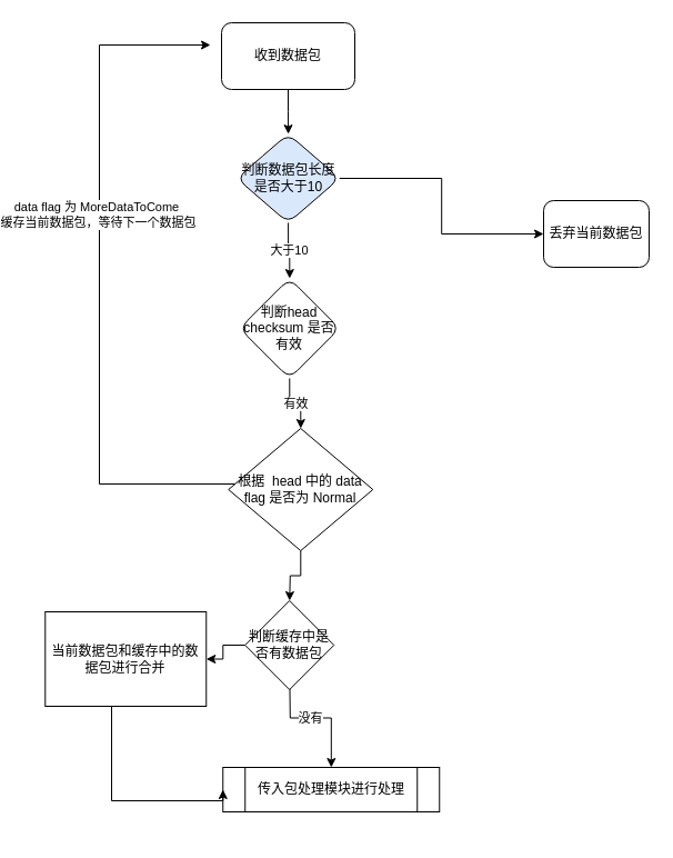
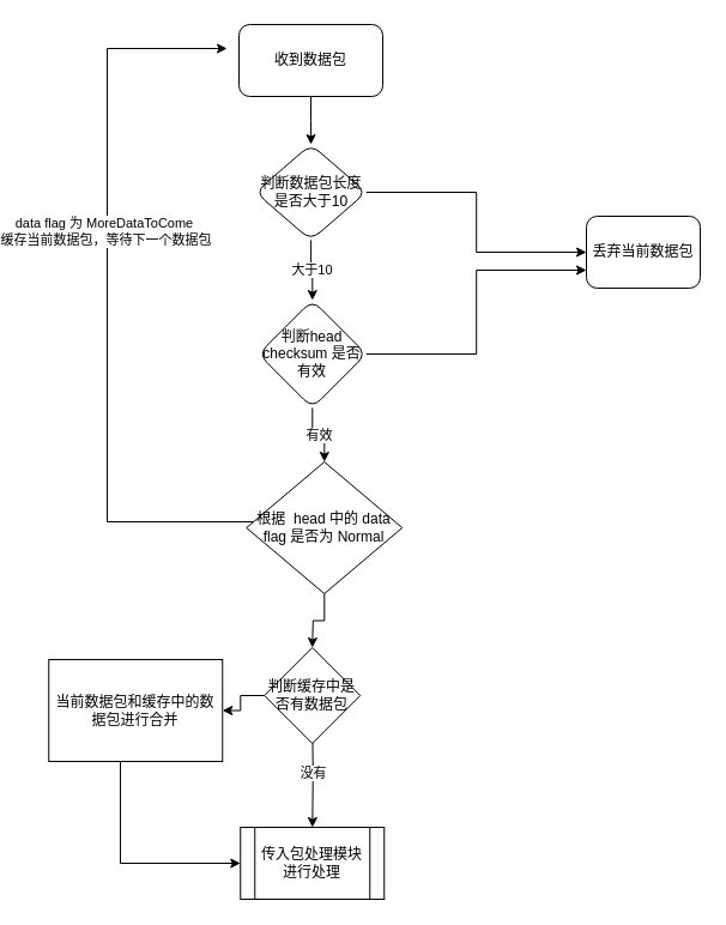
  <mxCell id="0" />
  <mxCell id="1" parent="0" />
  <mxCell id="2" value="" style="edgeStyle=orthogonalEdgeStyle;rounded=0;orthogonalLoop=1;jettySize=auto;html=1;" parent="1" source="3" target="6" edge="1"><mxGeometry relative="1" as="geometry" /></mxCell>
  <mxCell id="3" value="收到数据包" style="rounded=1;whiteSpace=wrap;html=1;" parent="1" vertex="1"><mxGeometry x="179" y="20" width="120" height="60" as="geometry" /></mxCell>
  <mxCell id="4" value="大于10" style="edgeStyle=orthogonalEdgeStyle;rounded=0;orthogonalLoop=1;jettySize=auto;html=1;" parent="1" source="6" target="9" edge="1"><mxGeometry relative="1" as="geometry" /></mxCell>
  <mxCell id="5" style="edgeStyle=orthogonalEdgeStyle;rounded=0;orthogonalLoop=1;jettySize=auto;html=1;entryX=0;entryY=0.5;entryDx=0;entryDy=0;fontColor=#000000;" parent="1" source="6" target="16" edge="1"><mxGeometry relative="1" as="geometry" /></mxCell>
- <mxCell id="6" value="判断数据包长度是否大于10" style="rhombus;whiteSpace=wrap;html=1;rounded=1;fillColor=#dae8fc;" parent="1" vertex="1"><mxGeometry x="192.75" y="120" width="92.5" height="80" as="geometry" /></mxCell>
+ <mxCell id="6" value="判断数据包长度是否大于10" style="rhombus;whiteSpace=wrap;html=1;rounded=1;" parent="1" vertex="1"><mxGeometry x="192.75" y="120" width="92.5" height="80" as="geometry" /></mxCell>
  <mxCell id="7" value="有效" style="edgeStyle=orthogonalEdgeStyle;rounded=0;orthogonalLoop=1;jettySize=auto;html=1;fontColor=#000000;" parent="1" source="9" target="15" edge="1"><mxGeometry relative="1" as="geometry" /></mxCell>
+ <mxCell id="8" style="edgeStyle=orthogonalEdgeStyle;rounded=0;orthogonalLoop=1;jettySize=auto;html=1;entryX=0;entryY=0.75;entryDx=0;entryDy=0;fontColor=#000000;" parent="1" source="9" target="16" edge="1"><mxGeometry relative="1" as="geometry" /></mxCell>
  <mxCell id="9" value="判断head checksum 是否有效" style="rhombus;whiteSpace=wrap;html=1;rounded=1;" parent="1" vertex="1"><mxGeometry x="195.25" y="250" width="90" height="90" as="geometry" /></mxCell>
- <mxCell id="10" value="传入包处理模块进行处理" style="shape=process;whiteSpace=wrap;html=1;backgroundOutline=1;" parent="1" vertex="1"><mxGeometry x="180.25" y="690" width="195" height="40" as="geometry" /></mxCell>
+ <mxCell id="10" value="传入包处理模块进行处理" style="shape=process;whiteSpace=wrap;html=1;backgroundOutline=1;" parent="1" vertex="1"><mxGeometry x="180.25" y="690" width="120" height="60" as="geometry" /></mxCell>
  <mxCell id="11" value="没有" style="edgeStyle=orthogonalEdgeStyle;rounded=0;orthogonalLoop=1;jettySize=auto;html=1;fontColor=#000000;startArrow=none;exitX=0.5;exitY=1;exitDx=0;exitDy=0;" parent="1" target="10" edge="1"><mxGeometry relative="1" as="geometry"><mxPoint x="240.25" y="600" as="sourcePoint" /></mxGeometry></mxCell>
  <mxCell id="12" style="edgeStyle=orthogonalEdgeStyle;rounded=0;orthogonalLoop=1;jettySize=auto;html=1;fontColor=#000000;" parent="1" source="15" edge="1"><mxGeometry relative="1" as="geometry"><mxPoint x="169" y="40" as="targetPoint" /><Array as="points"><mxPoint x="69" y="435" /><mxPoint x="69" y="40" /></Array></mxGeometry></mxCell>
  <mxCell id="13" value="data flag 为&amp;nbsp;MoreDataToCome&amp;nbsp;&lt;br&gt;缓存当前数据包，等待下一个数据包" style="edgeLabel;html=1;align=center;verticalAlign=middle;resizable=0;points=[];fontColor=#000000;" parent="12" vertex="1" connectable="0"><mxGeometry x="0.184" y="2" relative="1" as="geometry"><mxPoint as="offset" /></mxGeometry></mxCell>
  <mxCell id="14" value="" style="edgeStyle=orthogonalEdgeStyle;rounded=0;orthogonalLoop=1;jettySize=auto;html=1;fontColor=#000000;" parent="1" source="15" edge="1"><mxGeometry relative="1" as="geometry"><mxPoint x="240.25" y="540" as="targetPoint" /></mxGeometry></mxCell>
  <mxCell id="15" value="根据&amp;nbsp; head 中的 data flag 是否为 Normal" style="rhombus;whiteSpace=wrap;html=1;" parent="1" vertex="1"><mxGeometry x="185.25" y="385" width="130" height="110" as="geometry" /></mxCell>
  <mxCell id="16" value="丢弃当前数据包" style="rounded=1;whiteSpace=wrap;html=1;fontColor=#000000;" parent="1" vertex="1"><mxGeometry x="469" y="180" width="95" height="60" as="geometry" /></mxCell>
  <mxCell id="17" value="" style="edgeStyle=orthogonalEdgeStyle;rounded=0;orthogonalLoop=1;jettySize=auto;html=1;fontColor=#000000;" parent="1" source="18" target="20" edge="1"><mxGeometry relative="1" as="geometry" /></mxCell>
  <mxCell id="18" value="判断缓存中是否有数据包" style="rhombus;whiteSpace=wrap;html=1;fontColor=#000000;" parent="1" vertex="1"><mxGeometry x="200.25" y="540" width="80" height="80" as="geometry" /></mxCell>
  <mxCell id="19" style="edgeStyle=orthogonalEdgeStyle;rounded=0;orthogonalLoop=1;jettySize=auto;html=1;fontColor=#000000;entryX=0;entryY=0.5;entryDx=0;entryDy=0;" parent="1" source="20" target="10" edge="1"><mxGeometry relative="1" as="geometry"><mxPoint x="80.25" y="720" as="targetPoint" /><Array as="points"><mxPoint x="80" y="720" /></Array></mxGeometry></mxCell>
  <mxCell id="20" value="当前数据包和缓存中的数据包进行合并" style="whiteSpace=wrap;html=1;fontColor=#000000;" parent="1" vertex="1"><mxGeometry x="20.25" y="550" width="145" height="85" as="geometry" /></mxCell>
